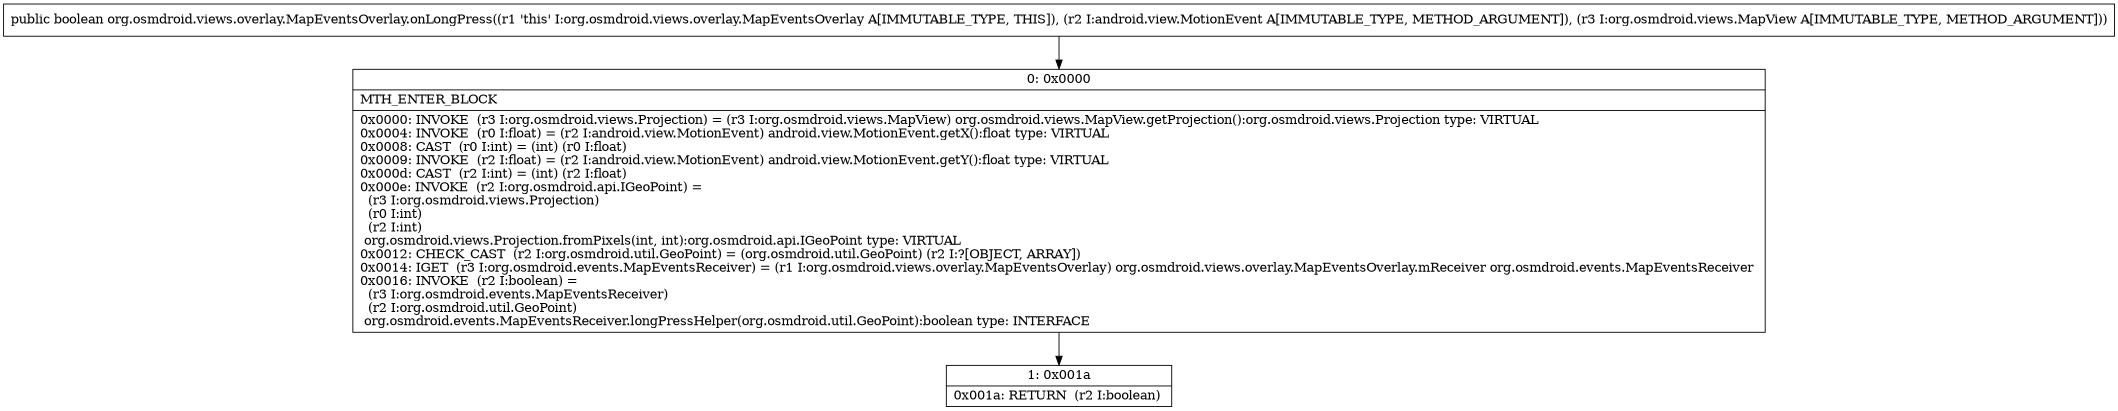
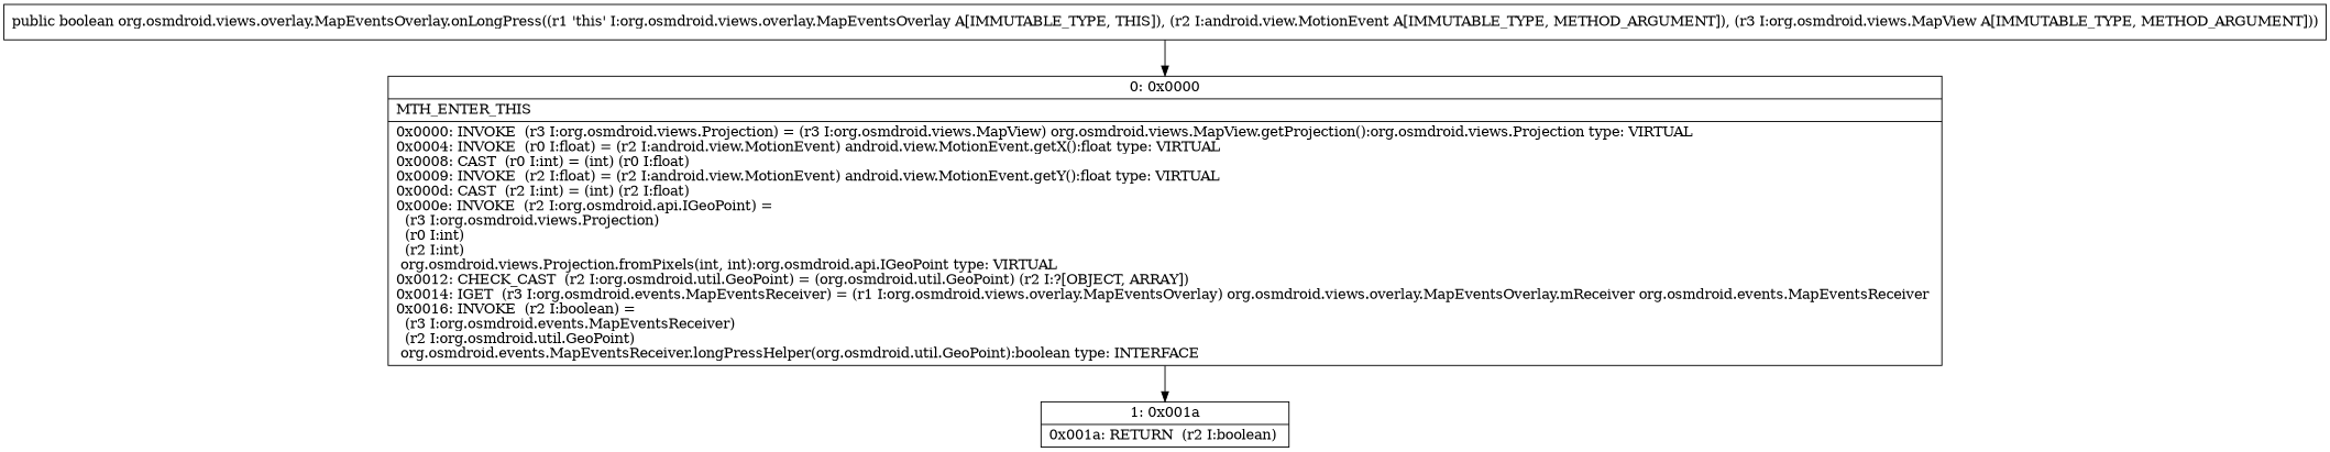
  digraph {
    node [shape=record]
-   n1 [label="{0\:\ 0x0000|MTH_ENTER_BLOCK\l|0x0000: INVOKE  (r3 I:org.osmdroid.views.Projection) = (r3 I:org.osmdroid.views.MapView) org.osmdroid.views.MapView.getProjection():org.osmdroid.views.Projection type: VIRTUAL \l0x0004: INVOKE  (r0 I:float) = (r2 I:android.view.MotionEvent) android.view.MotionEvent.getX():float type: VIRTUAL \l0x0008: CAST  (r0 I:int) = (int) (r0 I:float) \l0x0009: INVOKE  (r2 I:float) = (r2 I:android.view.MotionEvent) android.view.MotionEvent.getY():float type: VIRTUAL \l0x000d: CAST  (r2 I:int) = (int) (r2 I:float) \l0x000e: INVOKE  (r2 I:org.osmdroid.api.IGeoPoint) = \l  (r3 I:org.osmdroid.views.Projection)\l  (r0 I:int)\l  (r2 I:int)\l org.osmdroid.views.Projection.fromPixels(int, int):org.osmdroid.api.IGeoPoint type: VIRTUAL \l0x0012: CHECK_CAST  (r2 I:org.osmdroid.util.GeoPoint) = (org.osmdroid.util.GeoPoint) (r2 I:?[OBJECT, ARRAY]) \l0x0014: IGET  (r3 I:org.osmdroid.events.MapEventsReceiver) = (r1 I:org.osmdroid.views.overlay.MapEventsOverlay) org.osmdroid.views.overlay.MapEventsOverlay.mReceiver org.osmdroid.events.MapEventsReceiver \l0x0016: INVOKE  (r2 I:boolean) = \l  (r3 I:org.osmdroid.events.MapEventsReceiver)\l  (r2 I:org.osmdroid.util.GeoPoint)\l org.osmdroid.events.MapEventsReceiver.longPressHelper(org.osmdroid.util.GeoPoint):boolean type: INTERFACE \l}"]
+   n1 [label="{0\:\ 0x0000|MTH_ENTER_THIS\l|0x0000: INVOKE  (r3 I:org.osmdroid.views.Projection) = (r3 I:org.osmdroid.views.MapView) org.osmdroid.views.MapView.getProjection():org.osmdroid.views.Projection type: VIRTUAL \l0x0004: INVOKE  (r0 I:float) = (r2 I:android.view.MotionEvent) android.view.MotionEvent.getX():float type: VIRTUAL \l0x0008: CAST  (r0 I:int) = (int) (r0 I:float) \l0x0009: INVOKE  (r2 I:float) = (r2 I:android.view.MotionEvent) android.view.MotionEvent.getY():float type: VIRTUAL \l0x000d: CAST  (r2 I:int) = (int) (r2 I:float) \l0x000e: INVOKE  (r2 I:org.osmdroid.api.IGeoPoint) = \l  (r3 I:org.osmdroid.views.Projection)\l  (r0 I:int)\l  (r2 I:int)\l org.osmdroid.views.Projection.fromPixels(int, int):org.osmdroid.api.IGeoPoint type: VIRTUAL \l0x0012: CHECK_CAST  (r2 I:org.osmdroid.util.GeoPoint) = (org.osmdroid.util.GeoPoint) (r2 I:?[OBJECT, ARRAY]) \l0x0014: IGET  (r3 I:org.osmdroid.events.MapEventsReceiver) = (r1 I:org.osmdroid.views.overlay.MapEventsOverlay) org.osmdroid.views.overlay.MapEventsOverlay.mReceiver org.osmdroid.events.MapEventsReceiver \l0x0016: INVOKE  (r2 I:boolean) = \l  (r3 I:org.osmdroid.events.MapEventsReceiver)\l  (r2 I:org.osmdroid.util.GeoPoint)\l org.osmdroid.events.MapEventsReceiver.longPressHelper(org.osmdroid.util.GeoPoint):boolean type: INTERFACE \l}"]
    n2 [label="{1\:\ 0x001a|0x001a: RETURN  (r2 I:boolean) \l}"]
    n3 [label="{public boolean org.osmdroid.views.overlay.MapEventsOverlay.onLongPress((r1 'this' I:org.osmdroid.views.overlay.MapEventsOverlay A[IMMUTABLE_TYPE, THIS]), (r2 I:android.view.MotionEvent A[IMMUTABLE_TYPE, METHOD_ARGUMENT]), (r3 I:org.osmdroid.views.MapView A[IMMUTABLE_TYPE, METHOD_ARGUMENT])) }"]
    n1 -> n2
    n3 -> n1
  }
